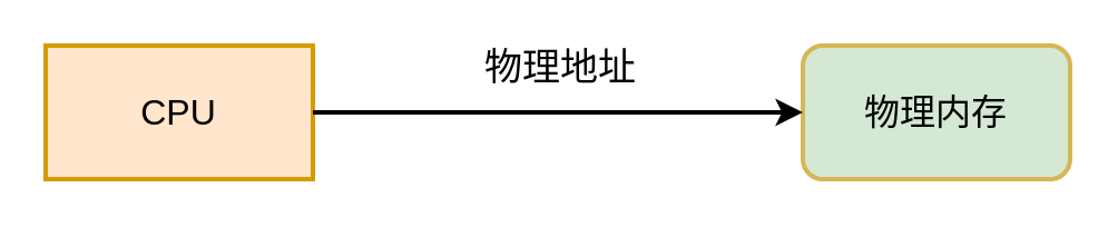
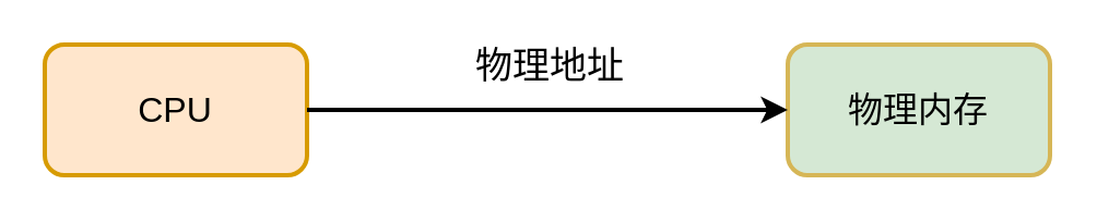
  <mxCell id="0" />
  <mxCell id="1" parent="0" />
- <mxCell id="2" value="CPU" style="whiteSpace=wrap;html=1;fillColor=#ffe6cc;strokeColor=#d79b00;strokeWidth=2;fontSize=16;rounded=0;" vertex="1" parent="1"><mxGeometry x="20" y="20" width="120" height="60" as="geometry" /></mxCell>
+ <mxCell id="2" value="CPU" style="rounded=1;whiteSpace=wrap;html=1;fillColor=#ffe6cc;strokeColor=#d79b00;strokeWidth=2;fontSize=16;" vertex="1" parent="1"><mxGeometry x="20" y="20" width="120" height="60" as="geometry" /></mxCell>
  <mxCell id="3" value="物理内存" style="rounded=1;whiteSpace=wrap;html=1;fillColor=#d5e8d4;strokeColor=#d6b656;strokeWidth=2;fontSize=16;" vertex="1" parent="1"><mxGeometry x="360" y="20" width="120" height="60" as="geometry" /></mxCell>
  <mxCell id="4" value="" style="endArrow=classic;html=1;rounded=0;exitX=1;exitY=0.5;exitDx=0;exitDy=0;entryX=0;entryY=0.5;entryDx=0;entryDy=0;strokeWidth=2;" edge="1" parent="1" source="2" target="3"><mxGeometry width="50" height="50" relative="1" as="geometry"><mxPoint x="250" y="60" as="sourcePoint" /><mxPoint x="350" y="60" as="targetPoint" /></mxGeometry></mxCell>
  <mxCell id="5" value="物理地址" style="edgeLabel;html=1;align=center;verticalAlign=middle;resizable=0;points=[];fontSize=17;" vertex="1" connectable="0" parent="4"><mxGeometry x="0.427" y="2" relative="1" as="geometry"><mxPoint x="-47" y="-18" as="offset" /></mxGeometry></mxCell>
